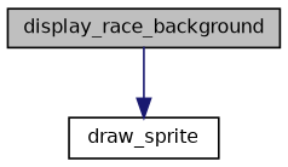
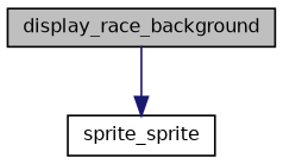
  digraph {
    rankdir=TB
    node [color=black fontname=Helvetica fontsize=10 shape=record style=filled]
    n1 [fillcolor=grey75 fontcolor=black height=0.2 label=display_race_background width=0.4]
-   n2 [fillcolor=white height=0.2 label=draw_sprite width=0.4]
+   n2 [fillcolor=white height=0.2 label=sprite_sprite width=0.4]
    n1 -> n2 [color=midnightblue fontname=Helvetica fontsize=10 labelfontname=Helvetica labelfontsize=10 style=solid]
  }
